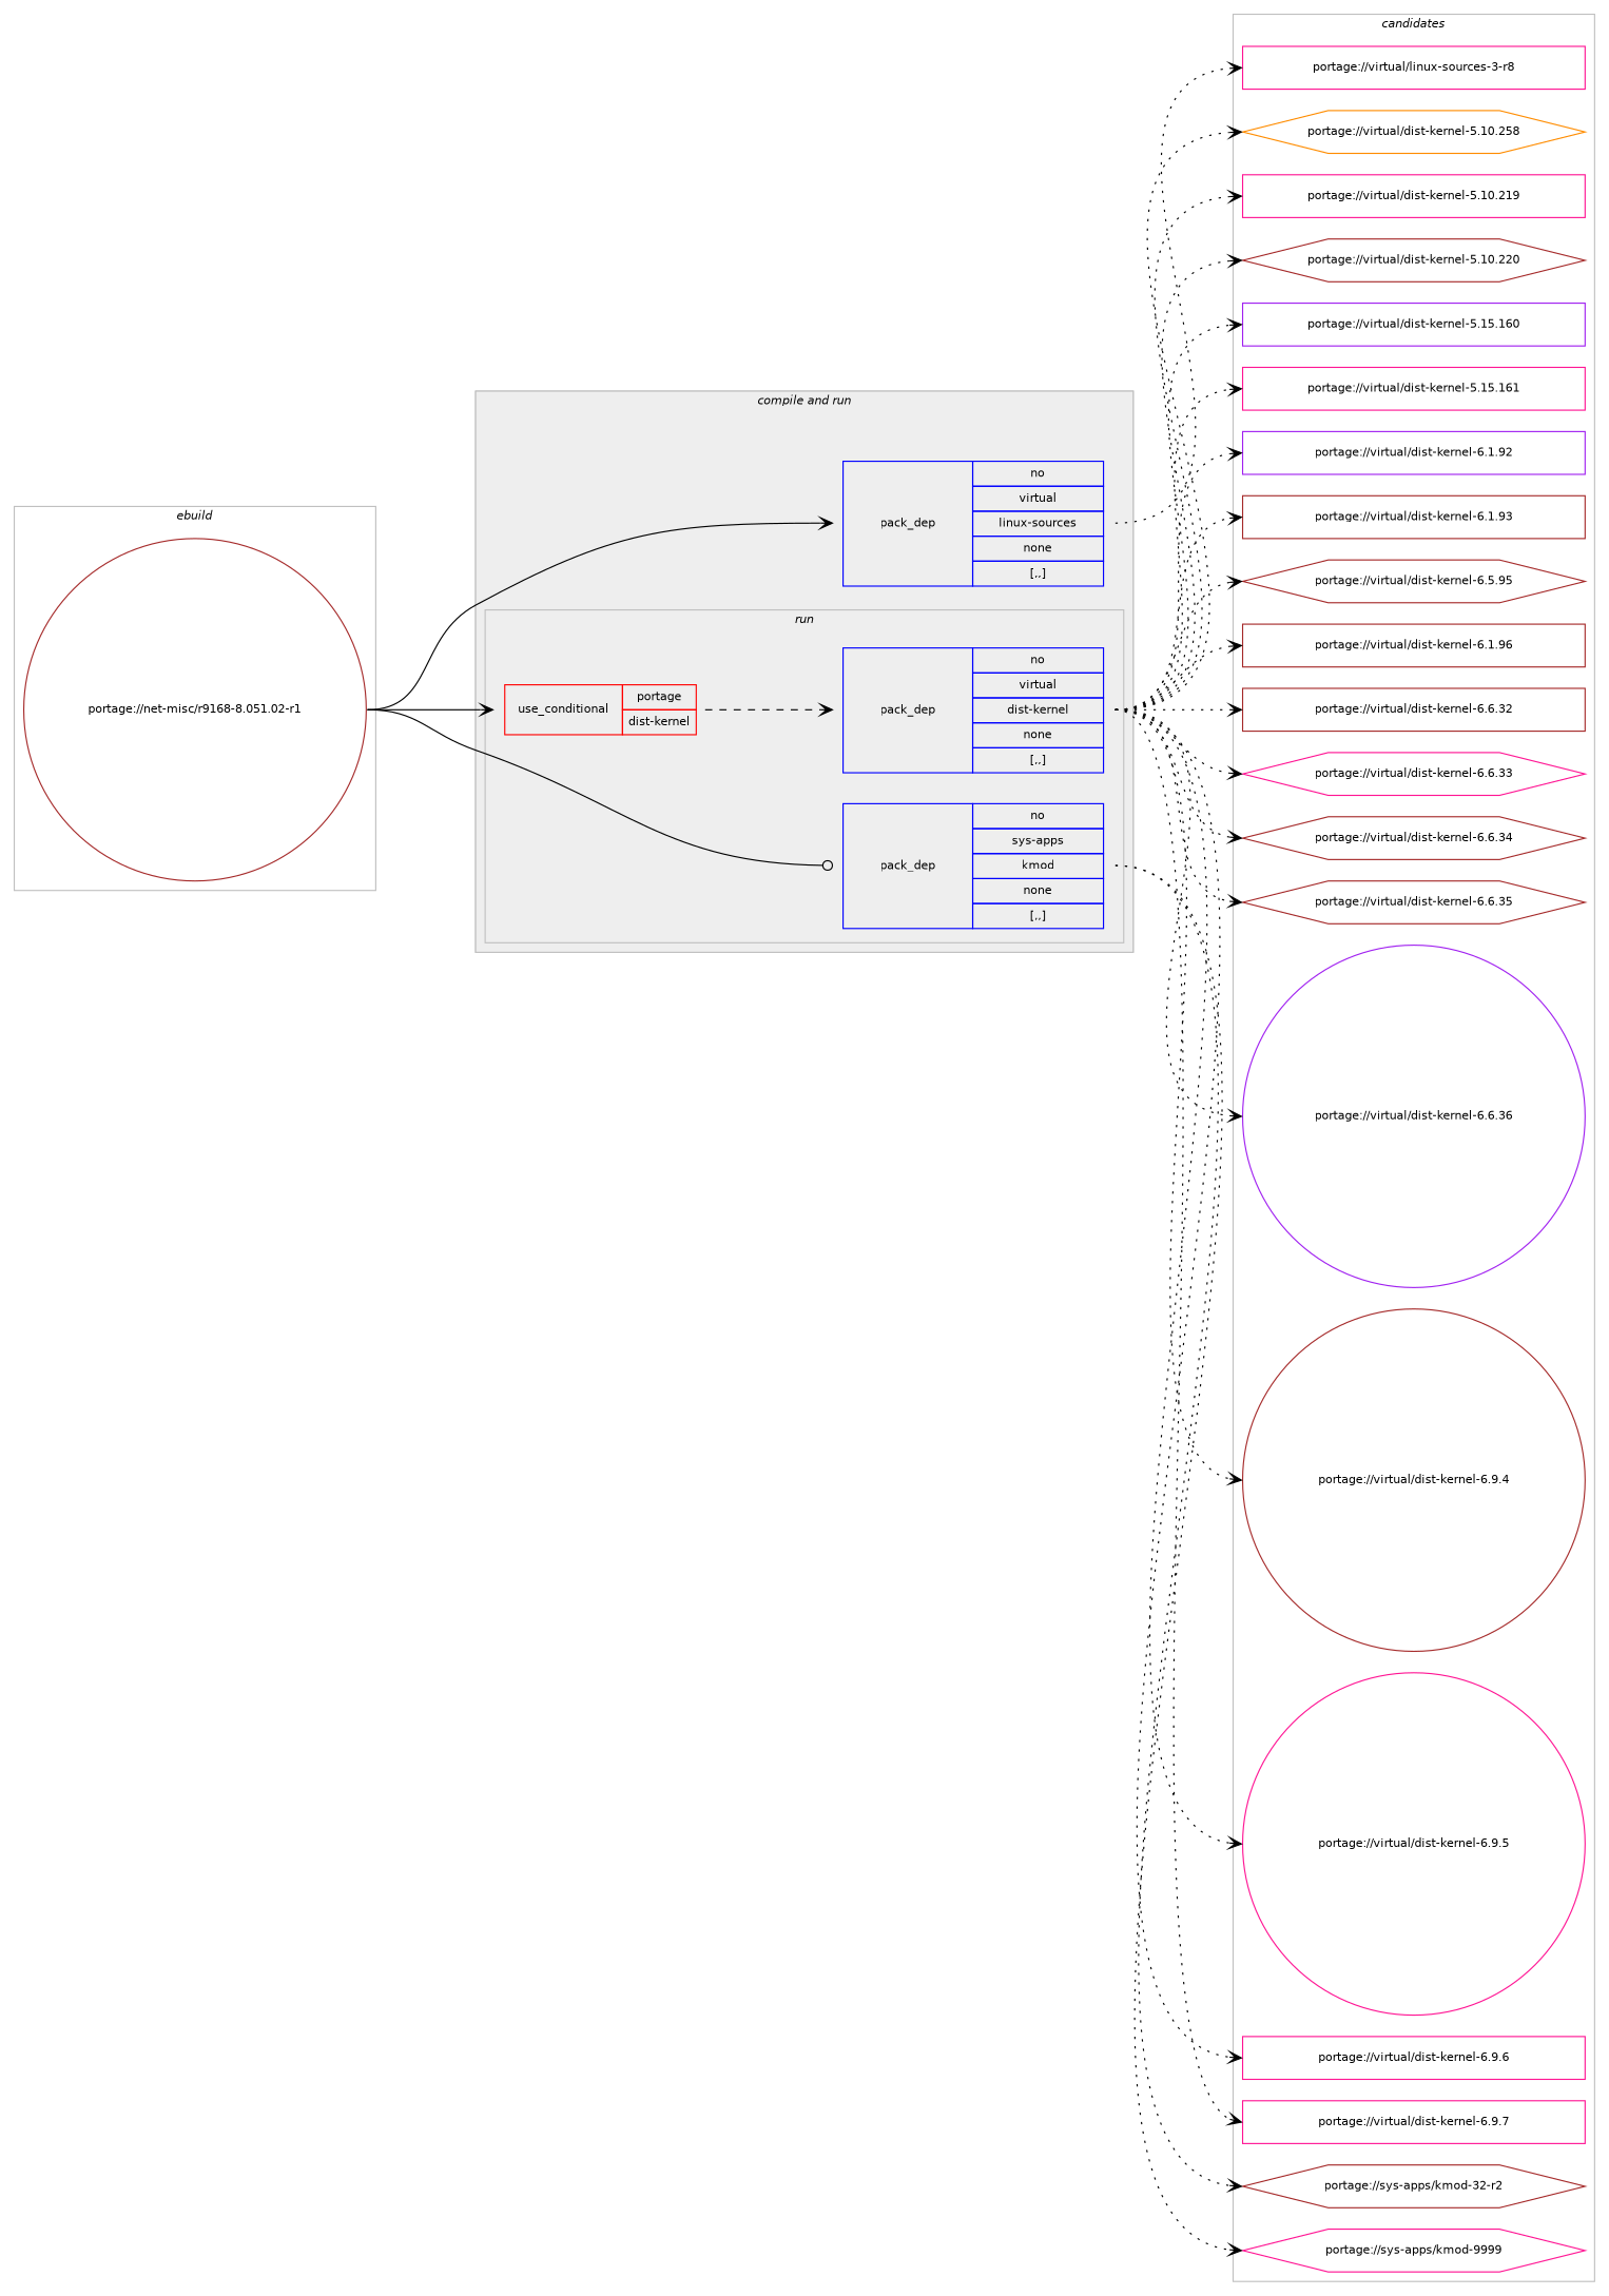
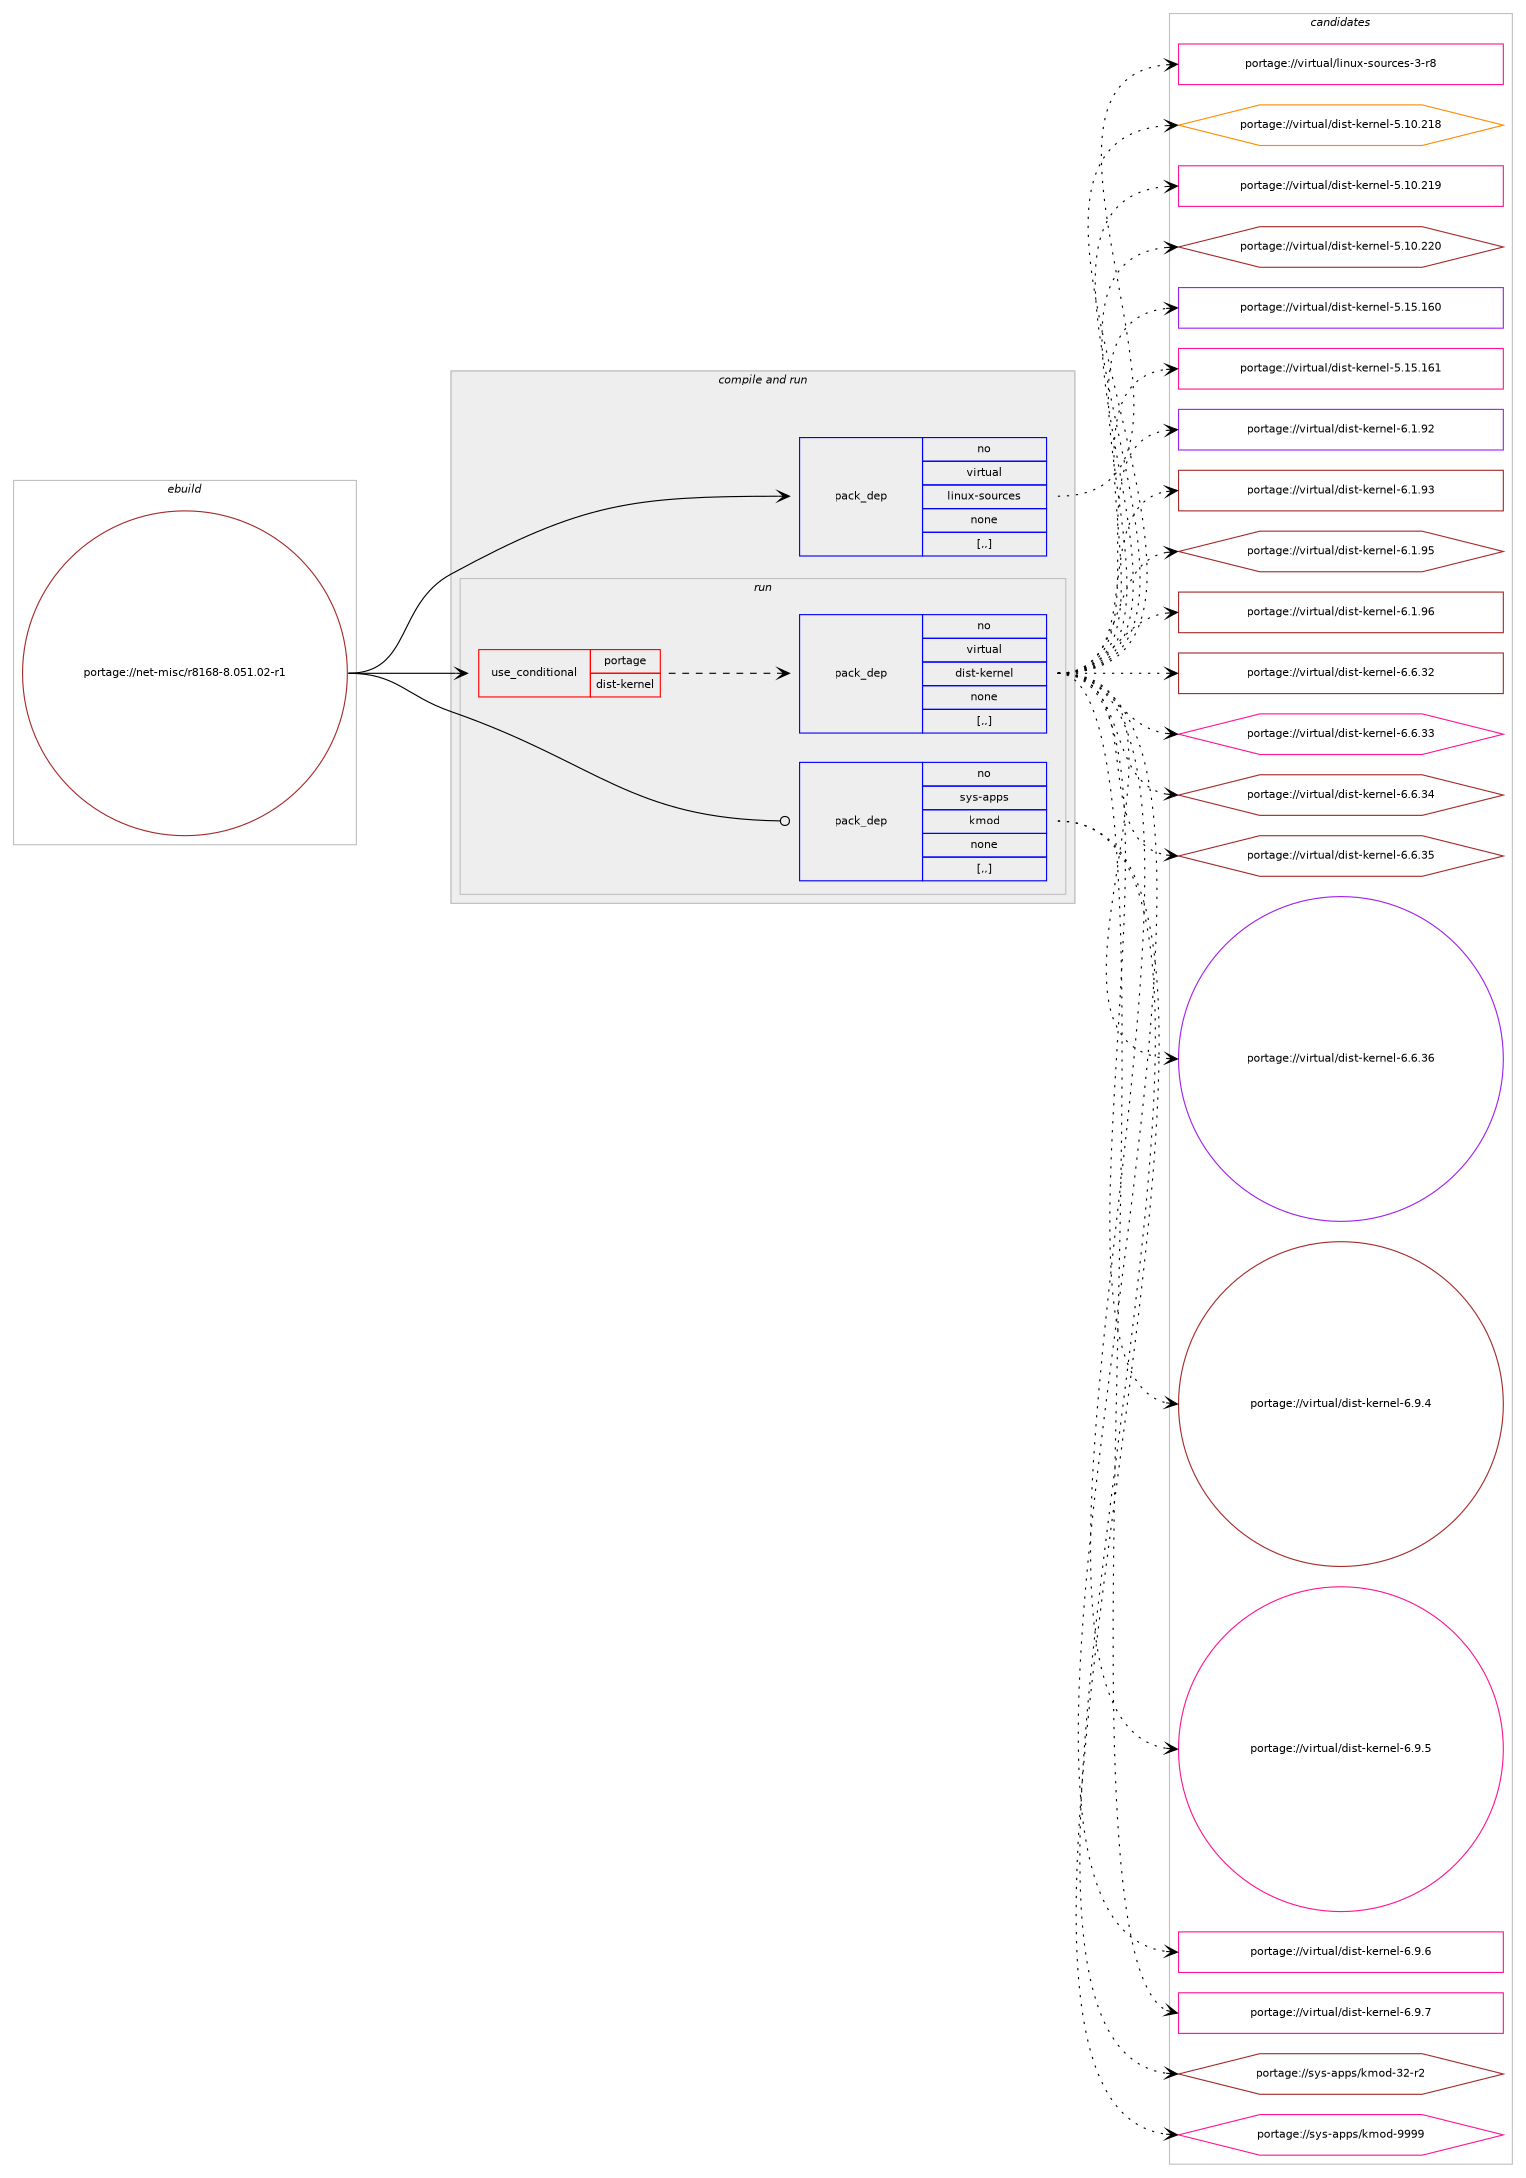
  digraph {
    compound=true
    concentrate=true
    fontname=Helvetica
    fontsize=10
    newrank=true
    rankdir=LR
    ranksep=1.5
    node [color=brown fontname=Helvetica fontsize=10 shape=box]
    edge [arrowhead=vee headport=w style=dotted tailport=e weight=100]
-   n1 [label="portage://net-misc/r9168-8.051.02-r1" shape=circle width=4]
+   n1 [label="portage://net-misc/r8168-8.051.02-r1" shape=circle width=4]
    n2 [color=blue label=<<TABLE BORDER="0" CELLBORDER="1" CELLSPACING="0" CELLPADDING="4" WIDTH="220"><TR><TD ROWSPAN="6" CELLPADDING="30">pack_dep</TD></TR><TR><TD WIDTH="110">no</TD></TR><TR><TD>virtual</TD></TR><TR><TD>linux-sources</TD></TR><TR><TD>none</TD></TR><TR><TD>[,,]</TD></TR></TABLE>> shape=none]
    n3 [color=blue label=<<TABLE BORDER="0" CELLBORDER="1" CELLSPACING="0" CELLPADDING="4" WIDTH="220"><TR><TD ROWSPAN="6" CELLPADDING="30">pack_dep</TD></TR><TR><TD WIDTH="110">no</TD></TR><TR><TD>virtual</TD></TR><TR><TD>dist-kernel</TD></TR><TR><TD>none</TD></TR><TR><TD>[,,]</TD></TR></TABLE>> shape=none]
    n4 [color=red label=<<TABLE BORDER="0" CELLBORDER="1" CELLSPACING="0" CELLPADDING="4"><TR><TD ROWSPAN="3" CELLPADDING="10">use_conditional</TD></TR><TR><TD>portage</TD></TR><TR><TD>dist-kernel</TD></TR></TABLE>> shape=none]
    n5 [color=blue label=<<TABLE BORDER="0" CELLBORDER="1" CELLSPACING="0" CELLPADDING="4" WIDTH="220"><TR><TD ROWSPAN="6" CELLPADDING="30">pack_dep</TD></TR><TR><TD WIDTH="110">no</TD></TR><TR><TD>sys-apps</TD></TR><TR><TD>kmod</TD></TR><TR><TD>none</TD></TR><TR><TD>[,,]</TD></TR></TABLE>> shape=none]
    n6 [color=deeppink label="portage://virtual/linux-sources-3-r8" width=4]
-   n7 [color=darkorange label="portage://virtual/dist-kernel-5.10.258" shape=hexagon width=4]
+   n7 [color=darkorange label="portage://virtual/dist-kernel-5.10.218" shape=hexagon width=4]
    n8 [color=deeppink label="portage://virtual/dist-kernel-5.10.219" width=4]
    n9 [label="portage://virtual/dist-kernel-5.10.220" shape=hexagon width=4]
    n10 [color=purple label="portage://virtual/dist-kernel-5.15.160" width=4]
    n11 [color=deeppink label="portage://virtual/dist-kernel-5.15.161" width=4]
    n12 [color=purple label="portage://virtual/dist-kernel-6.1.92" width=4]
    n13 [label="portage://virtual/dist-kernel-6.1.93" width=4]
-   n14 [label="portage://virtual/dist-kernel-6.5.95" shape=hexagon width=4]
+   n14 [label="portage://virtual/dist-kernel-6.1.95" shape=hexagon width=4]
    n15 [label="portage://virtual/dist-kernel-6.1.96" width=4]
    n16 [label="portage://virtual/dist-kernel-6.6.32" width=4]
    n17 [color=deeppink label="portage://virtual/dist-kernel-6.6.33" shape=hexagon width=4]
    n18 [label="portage://virtual/dist-kernel-6.6.34" shape=hexagon width=4]
    n19 [label="portage://virtual/dist-kernel-6.6.35" shape=hexagon width=4]
    n20 [color=purple label="portage://virtual/dist-kernel-6.6.36" shape=circle width=4]
    n21 [label="portage://virtual/dist-kernel-6.9.4" shape=circle width=4]
    n22 [color=deeppink label="portage://virtual/dist-kernel-6.9.5" shape=circle width=4]
    n23 [color=deeppink label="portage://virtual/dist-kernel-6.9.6" width=4]
    n24 [color=deeppink label="portage://virtual/dist-kernel-6.9.7" width=4]
    n25 [label="portage://sys-apps/kmod-32-r2" shape=hexagon width=4]
    n26 [color=deeppink label="portage://sys-apps/kmod-9999" shape=hexagon width=4]
    subgraph cluster_1 {
      color=gray
      label=<<i>ebuild</i>>
      rank=same
      n1
    }
    subgraph cluster_2 {
      color=gray
      label=<<i>dependencies</i>>
      subgraph cluster_3 {
        color=gray
        fillcolor="#eeeeee"
        label=<<i>compile</i>>
        style=filled
        subgraph sub_4 {
          color=gray
          fillcolor="#eeeeee"
          label=<<i>compile</i>>
          style=filled
          n2
        }
      }
      subgraph cluster_5 {
        color=gray
        fillcolor="#eeeeee"
        label=<<i>compile and run</i>>
        style=filled
      }
      subgraph cluster_6 {
        color=gray
        fillcolor="#eeeeee"
        label=<<i>run</i>>
        style=filled
        subgraph sub_7 {
          color=gray
          fillcolor="#eeeeee"
          label=<<i>run</i>>
          style=filled
          n4
          subgraph sub_8 {
            color=gray
            fillcolor="#eeeeee"
            label=<<i>run</i>>
            style=filled
            n3
          }
        }
        subgraph sub_9 {
          color=gray
          fillcolor="#eeeeee"
          label=<<i>run</i>>
          style=filled
          n5
        }
      }
    }
    subgraph cluster_10 {
      color=gray
      label=<<i>candidates</i>>
      rank=same
      subgraph sub_11 {
        color=black
        label=<<i>candidates</i>>
        nodesep=1
        rank=same
        n6
      }
      subgraph sub_12 {
        color=black
        label=<<i>candidates</i>>
        nodesep=1
        rank=same
        n7
        n8
        n9
        n10
        n11
        n12
        n13
        n14
        n15
        n16
        n17
        n18
        n19
        n20
        n21
        n22
        n23
        n24
      }
      subgraph sub_13 {
        color=black
        label=<<i>candidates</i>>
        nodesep=1
        rank=same
        n25
        n26
      }
    }
    n1 -> n2 [style=solid weight=20]
    n1 -> n4 [style=solid weight=20]
    n1 -> n5 [arrowhead=odot style=solid weight=20]
    n2 -> n6
    n3 -> n7
    n3 -> n8
    n3 -> n9
    n3 -> n10
    n3 -> n11
    n3 -> n12
    n3 -> n13
    n3 -> n14
    n3 -> n15
    n3 -> n16
    n3 -> n17
    n3 -> n18
    n3 -> n19
    n3 -> n20
    n3 -> n21
    n3 -> n22
    n3 -> n23
    n3 -> n24
    n4 -> n3 [style=dashed weight=20]
    n5 -> n25
    n5 -> n26
  }
